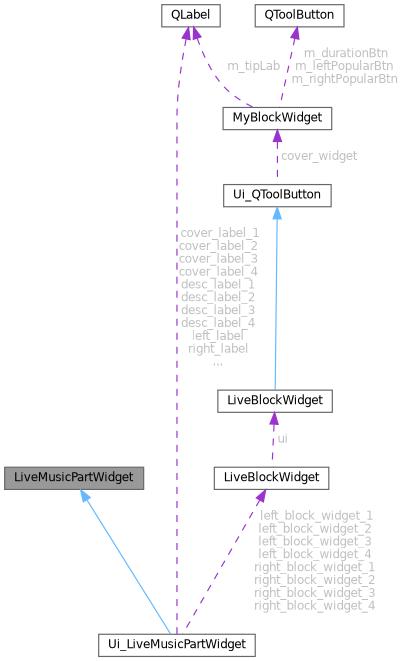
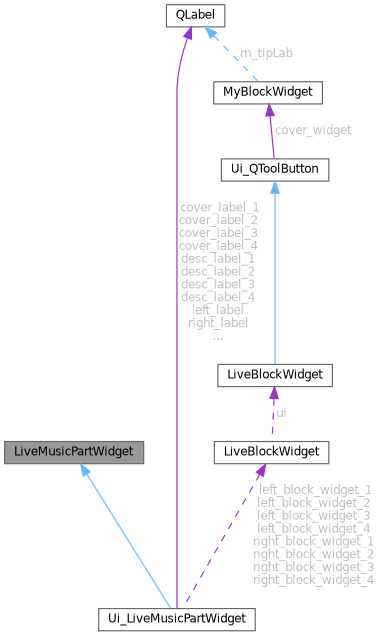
  digraph {
    node [color=gray40 fillcolor=white fontname=Helvetica fontsize=10 shape=box style=filled]
    edge [color=darkorchid3 dir=back fontname=Helvetica fontsize=10 labelfontname=Helvetica labelfontsize=10 style=dashed fontcolor=grey]
    n1 [fillcolor=grey60 fontcolor=black height=0.2 label=LiveMusicPartWidget width=0.4]
    n2 [height=0.2 label=Ui_LiveMusicPartWidget width=0.4]
    n3 [height=0.2 label=QLabel width=0.4]
    n4 [height=0.2 label=MyBlockWidget width=0.4]
    n5 [height=0.2 label=Ui_QToolButton width=0.4]
    n6 [height=0.2 label=LiveBlockWidget width=0.4]
    n7 [height=0.2 label=LiveBlockWidget width=0.4]
-   n8 [height=0.2 label=QToolButton width=0.4]
    n1 -> n2 [color=steelblue1 style=solid fontcolor=""]
-   n3 -> n2 [label=" cover_label_1\ncover_label_2\ncover_label_3\ncover_label_4\ndesc_label_1\ndesc_label_2\ndesc_label_3\ndesc_label_4\nleft_label\nright_label\n..."]
-   n3 -> n4 [label=" m_tipLab"]
-   n4 -> n5 [label=" cover_widget"]
+   n3 -> n2 [label=" cover_label_1\ncover_label_2\ncover_label_3\ncover_label_4\ndesc_label_1\ndesc_label_2\ndesc_label_3\ndesc_label_4\nleft_label\nright_label\n..." style=solid]
+   n3 -> n4 [color=steelblue1 label=" m_tipLab"]
+   n4 -> n5 [label=" cover_widget" style=solid]
    n5 -> n7 [color=steelblue1 style=solid fontcolor=""]
    n6 -> n2 [label=" left_block_widget_1\nleft_block_widget_2\nleft_block_widget_3\nleft_block_widget_4\nright_block_widget_1\nright_block_widget_2\nright_block_widget_3\nright_block_widget_4"]
    n7 -> n6 [label=" ui"]
-   n8 -> n4 [label=" m_durationBtn\nm_leftPopularBtn\nm_rightPopularBtn"]
  }
